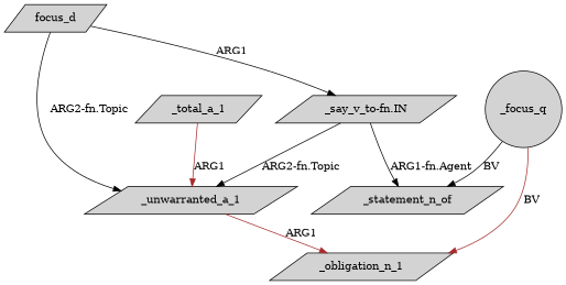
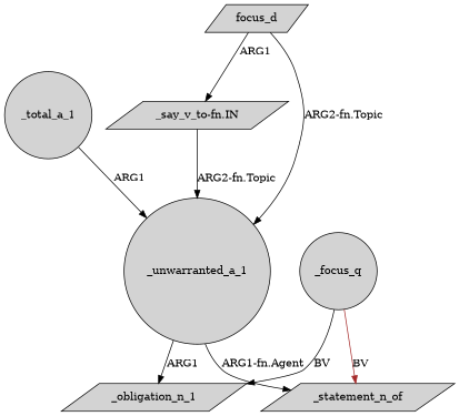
  digraph {
    node [shape=parallelogram style=filled]
    edge [color=black]
-   _total_a_1
-   _unwarranted_a_1
+   _total_a_1 [shape=circle]
+   _unwarranted_a_1 [shape=circle]
    _obligation_n_1
    "_say_v_to-fn.IN"
    _statement_n_of
    n6 [label=_focus_q shape=circle]
    focus_d
-   _total_a_1 -> _unwarranted_a_1 [color=brown label=ARG1]
-   _unwarranted_a_1 -> _obligation_n_1 [color=brown label=ARG1]
+   _total_a_1 -> _unwarranted_a_1 [label=ARG1]
+   _unwarranted_a_1 -> _obligation_n_1 [label=ARG1]
    "_say_v_to-fn.IN" -> _unwarranted_a_1 [label="ARG2-fn.Topic"]
-   "_say_v_to-fn.IN" -> _statement_n_of [label="ARG1-fn.Agent"]
-   n6 -> _obligation_n_1 [color=brown label=BV]
-   n6 -> _statement_n_of [label=BV]
+   _unwarranted_a_1 -> _statement_n_of [label="ARG1-fn.Agent"]
+   n6 -> _obligation_n_1 [label=BV]
+   n6 -> _statement_n_of [color=brown label=BV]
    focus_d -> _unwarranted_a_1 [label="ARG2-fn.Topic"]
    focus_d -> "_say_v_to-fn.IN" [label=ARG1]
  }
